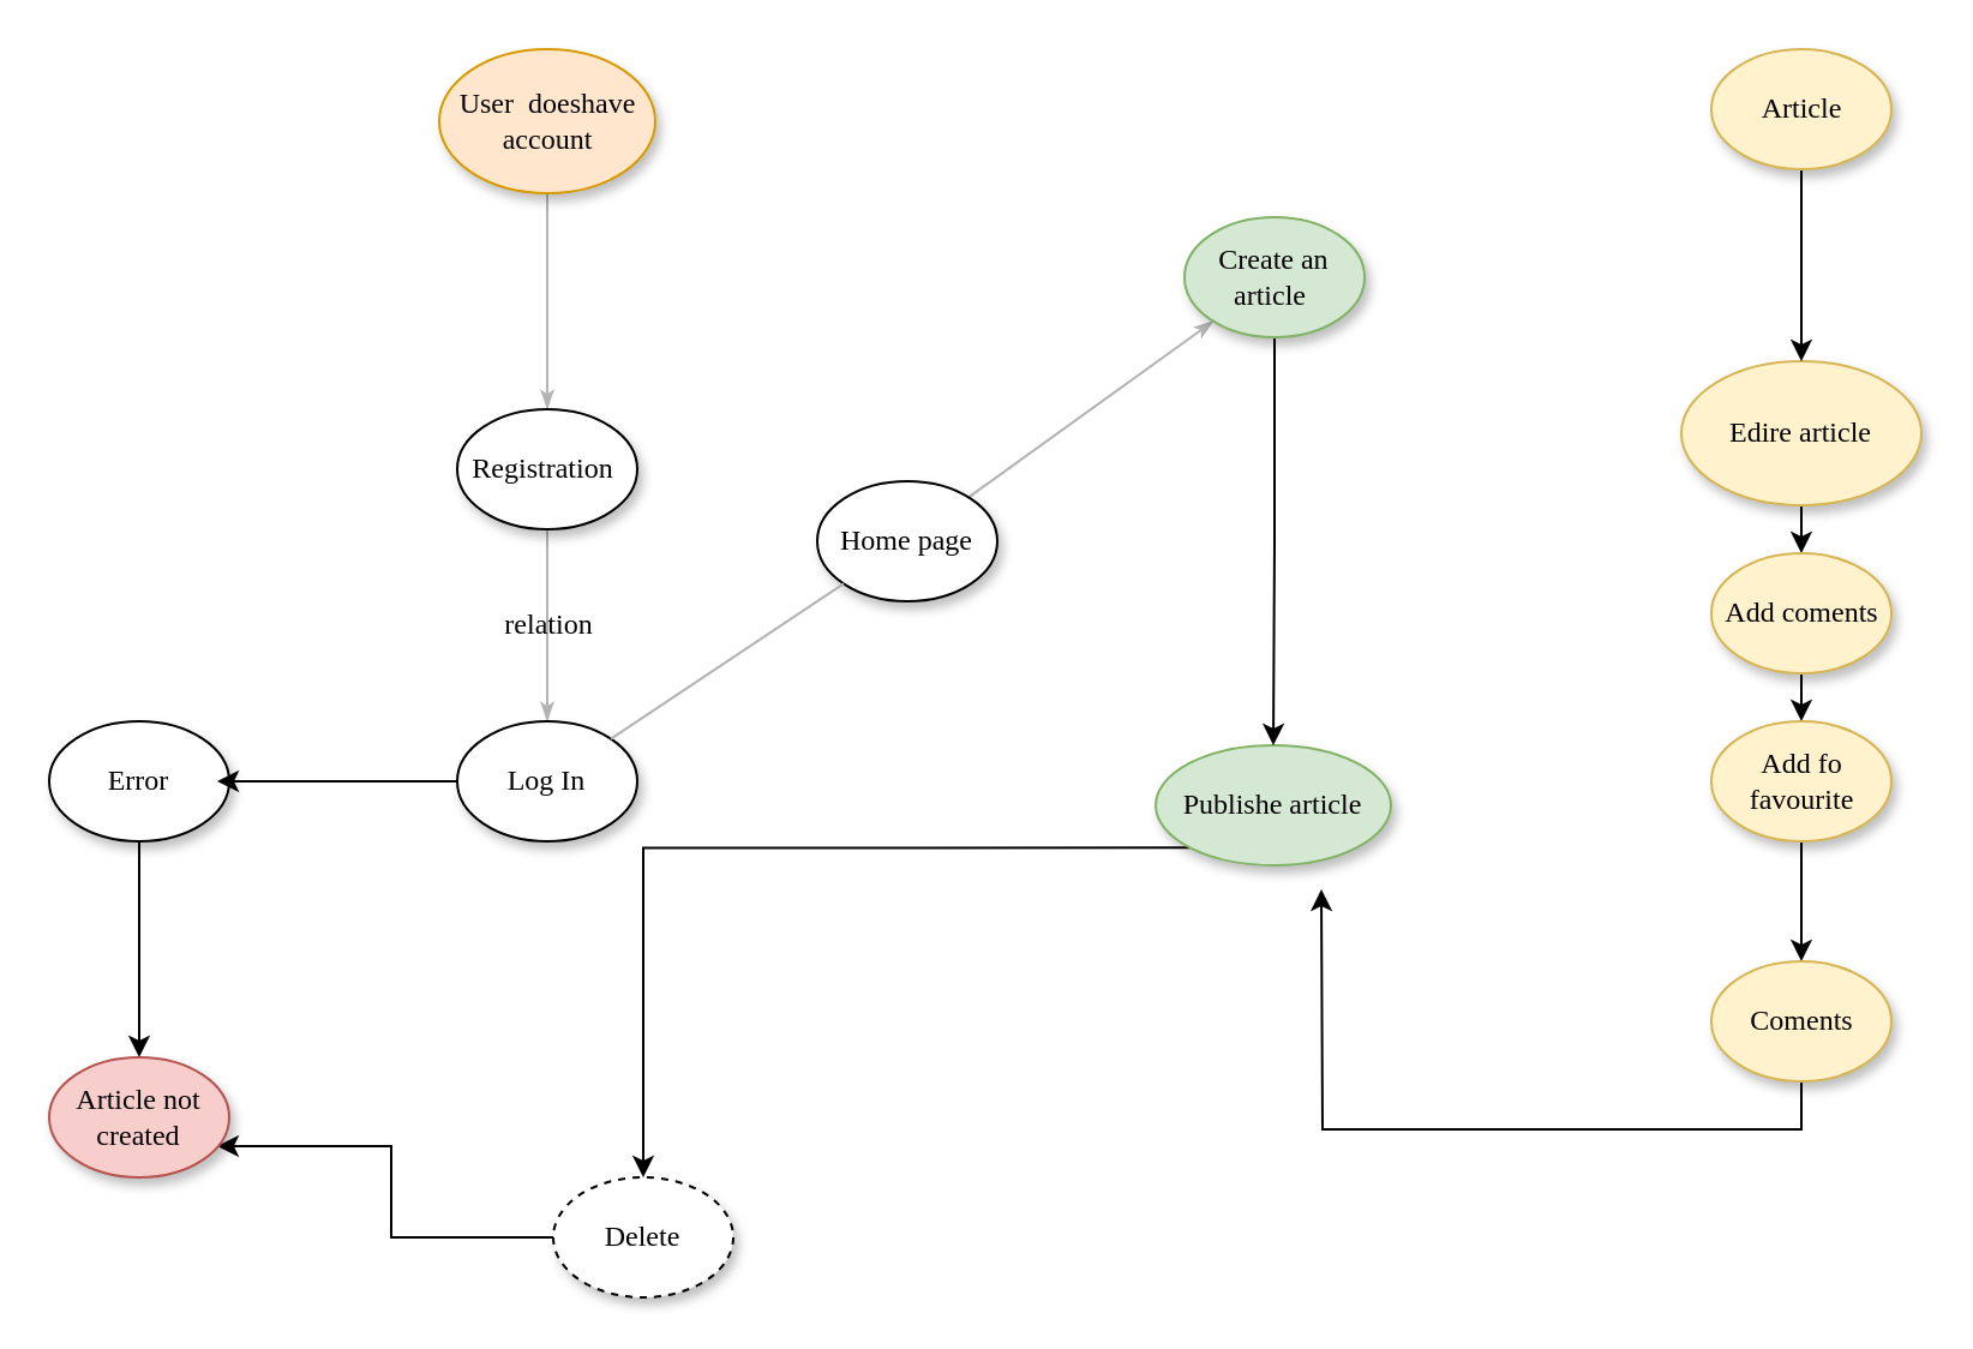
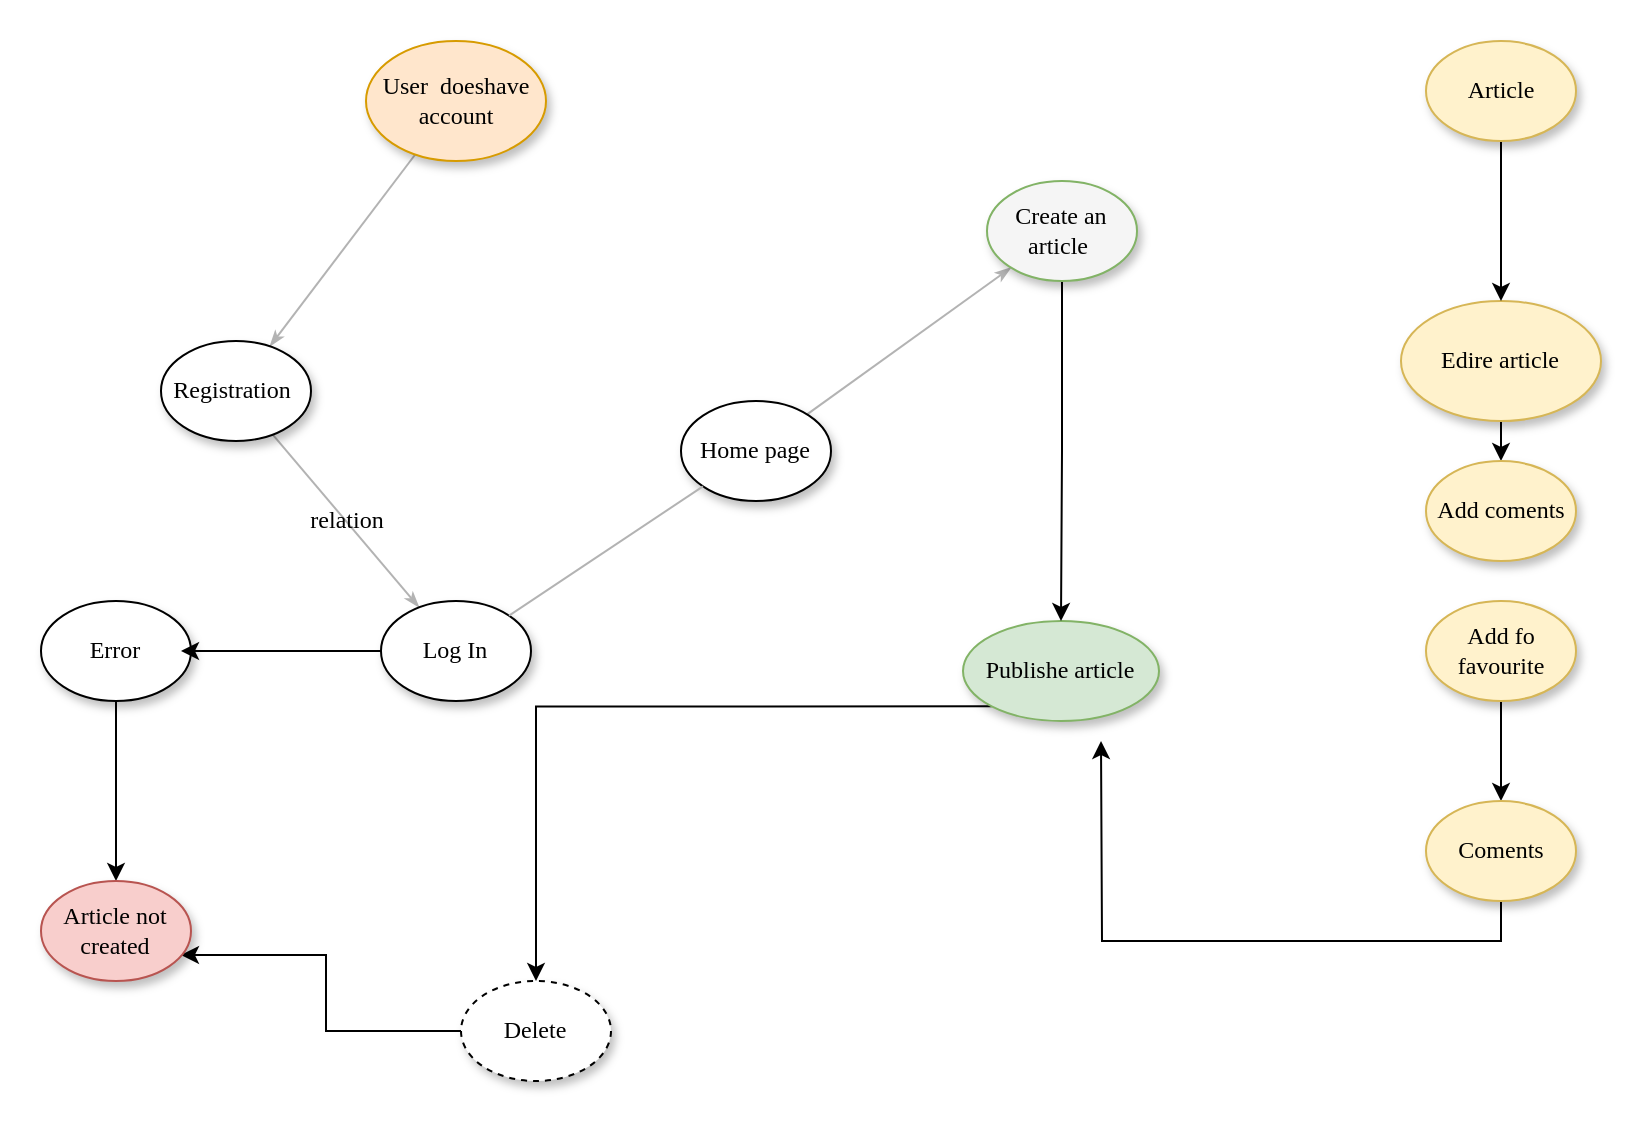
  <mxCell id="0" />
  <mxCell id="1" parent="0" />
  <mxCell id="2" value="" style="edgeStyle=none;rounded=1;html=1;labelBackgroundColor=none;startArrow=none;startFill=0;startSize=5;endArrow=classicThin;endFill=1;endSize=5;jettySize=auto;orthogonalLoop=1;strokeColor=#B3B3B3;strokeWidth=1;fontFamily=Verdana;fontSize=12" parent="1" source="3" target="17" edge="1"><mxGeometry relative="1" as="geometry" /></mxCell>
  <mxCell id="3" value="User &amp;nbsp;doeshave account&lt;br&gt;" style="ellipse;whiteSpace=wrap;html=1;rounded=0;shadow=1;comic=0;labelBackgroundColor=none;strokeWidth=1;fontFamily=Verdana;fontSize=12;align=center;fillColor=#ffe6cc;strokeColor=#d79b00;" parent="1" vertex="1"><mxGeometry x="182.5" y="20" width="90" height="60" as="geometry" /></mxCell>
  <mxCell id="4" style="edgeStyle=orthogonalEdgeStyle;rounded=0;orthogonalLoop=1;jettySize=auto;html=1;exitX=0.5;exitY=1;exitDx=0;exitDy=0;entryX=0.5;entryY=0;entryDx=0;entryDy=0;" edge="1" parent="1" source="5" target="11"><mxGeometry relative="1" as="geometry" /></mxCell>
  <mxCell id="5" value="Error" style="ellipse;whiteSpace=wrap;html=1;rounded=0;shadow=1;comic=0;labelBackgroundColor=none;strokeWidth=1;fontFamily=Verdana;fontSize=12;align=center;" parent="1" vertex="1"><mxGeometry x="20" y="300" width="75" height="50" as="geometry" /></mxCell>
  <mxCell id="6" style="edgeStyle=orthogonalEdgeStyle;rounded=0;orthogonalLoop=1;jettySize=auto;html=1;exitX=1;exitY=0.5;exitDx=0;exitDy=0;" edge="1" parent="1" source="8"><mxGeometry relative="1" as="geometry"><mxPoint x="790" y="175" as="targetPoint" /></mxGeometry></mxCell>
  <mxCell id="7" style="edgeStyle=orthogonalEdgeStyle;rounded=0;orthogonalLoop=1;jettySize=auto;html=1;exitX=0.5;exitY=1;exitDx=0;exitDy=0;entryX=0.5;entryY=0;entryDx=0;entryDy=0;" edge="1" parent="1" source="8" target="13"><mxGeometry relative="1" as="geometry" /></mxCell>
  <mxCell id="8" value="Edire article" style="ellipse;whiteSpace=wrap;html=1;rounded=0;shadow=1;comic=0;labelBackgroundColor=none;strokeWidth=1;fontFamily=Verdana;fontSize=12;align=center;fillColor=#fff2cc;strokeColor=#d6b656;" parent="1" vertex="1"><mxGeometry x="700" y="150" width="100" height="60" as="geometry" /></mxCell>
  <mxCell id="9" style="edgeStyle=orthogonalEdgeStyle;rounded=0;orthogonalLoop=1;jettySize=auto;html=1;exitX=0;exitY=0.5;exitDx=0;exitDy=0;entryX=0.933;entryY=0.74;entryDx=0;entryDy=0;entryPerimeter=0;" edge="1" parent="1" source="10" target="11"><mxGeometry relative="1" as="geometry" /></mxCell>
  <mxCell id="10" value="Delete&lt;br&gt;" style="ellipse;whiteSpace=wrap;html=1;rounded=0;shadow=1;comic=0;labelBackgroundColor=none;strokeWidth=1;fontFamily=Verdana;fontSize=12;align=center;dashed=1;" parent="1" vertex="1"><mxGeometry x="230" y="490" width="75" height="50" as="geometry" /></mxCell>
  <mxCell id="11" value="Article not created" style="ellipse;whiteSpace=wrap;html=1;rounded=0;shadow=1;comic=0;labelBackgroundColor=none;strokeWidth=1;fontFamily=Verdana;fontSize=12;align=center;fillColor=#f8cecc;strokeColor=#b85450;" parent="1" vertex="1"><mxGeometry x="20" y="440" width="75" height="50" as="geometry" /></mxCell>
- <mxCell id="12" style="edgeStyle=orthogonalEdgeStyle;rounded=0;orthogonalLoop=1;jettySize=auto;html=1;exitX=0.5;exitY=1;exitDx=0;exitDy=0;entryX=0.5;entryY=0;entryDx=0;entryDy=0;" edge="1" parent="1" source="13" target="28"><mxGeometry relative="1" as="geometry" /></mxCell>
  <mxCell id="13" value="Add coments" style="ellipse;whiteSpace=wrap;html=1;rounded=0;shadow=1;comic=0;labelBackgroundColor=none;strokeWidth=1;fontFamily=Verdana;fontSize=12;align=center;fillColor=#fff2cc;strokeColor=#d6b656;" parent="1" vertex="1"><mxGeometry x="712.5" y="230" width="75" height="50" as="geometry" /></mxCell>
  <mxCell id="14" style="edgeStyle=orthogonalEdgeStyle;rounded=0;orthogonalLoop=1;jettySize=auto;html=1;exitX=0;exitY=1;exitDx=0;exitDy=0;" edge="1" parent="1" source="15" target="10"><mxGeometry relative="1" as="geometry" /></mxCell>
  <mxCell id="15" value="Publishe article&lt;br&gt;" style="ellipse;whiteSpace=wrap;html=1;rounded=0;shadow=1;comic=0;labelBackgroundColor=none;strokeWidth=1;fontFamily=Verdana;fontSize=12;align=center;fillColor=#d5e8d4;strokeColor=#82b366;" parent="1" vertex="1"><mxGeometry x="481" y="310" width="98" height="50" as="geometry" /></mxCell>
  <mxCell id="16" value="relation" style="edgeStyle=none;rounded=1;html=1;labelBackgroundColor=none;startArrow=none;startFill=0;startSize=5;endArrow=classicThin;endFill=1;endSize=5;jettySize=auto;orthogonalLoop=1;strokeColor=#B3B3B3;strokeWidth=1;fontFamily=Verdana;fontSize=12" parent="1" source="17" target="20" edge="1"><mxGeometry relative="1" as="geometry" /></mxCell>
- <mxCell id="17" value="Registration&amp;nbsp;" style="ellipse;whiteSpace=wrap;html=1;rounded=0;shadow=1;comic=0;labelBackgroundColor=none;strokeWidth=1;fontFamily=Verdana;fontSize=12;align=center;" parent="1" vertex="1"><mxGeometry x="190" y="170" width="75" height="50" as="geometry" /></mxCell>
+ <mxCell id="17" value="Registration&amp;nbsp;" style="ellipse;whiteSpace=wrap;html=1;rounded=0;shadow=1;comic=0;labelBackgroundColor=none;strokeWidth=1;fontFamily=Verdana;fontSize=12;align=center;" parent="1" vertex="1"><mxGeometry x="80" y="170" width="75" height="50" as="geometry" /></mxCell>
  <mxCell id="18" value="" style="edgeStyle=none;rounded=1;html=1;labelBackgroundColor=none;startArrow=none;startFill=0;startSize=5;endArrow=classicThin;endFill=1;endSize=5;jettySize=auto;orthogonalLoop=1;strokeColor=#B3B3B3;strokeWidth=1;fontFamily=Verdana;fontSize=12" parent="1" source="23" target="22" edge="1"><mxGeometry relative="1" as="geometry"><Array as="points" /></mxGeometry></mxCell>
  <mxCell id="19" style="edgeStyle=orthogonalEdgeStyle;rounded=0;orthogonalLoop=1;jettySize=auto;html=1;exitX=0;exitY=0.5;exitDx=0;exitDy=0;" edge="1" parent="1" source="20"><mxGeometry relative="1" as="geometry"><mxPoint x="90" y="325" as="targetPoint" /></mxGeometry></mxCell>
  <mxCell id="20" value="Log In" style="ellipse;whiteSpace=wrap;html=1;rounded=0;shadow=1;comic=0;labelBackgroundColor=none;strokeWidth=1;fontFamily=Verdana;fontSize=12;align=center;" parent="1" vertex="1"><mxGeometry x="190" y="300" width="75" height="50" as="geometry" /></mxCell>
  <mxCell id="21" style="edgeStyle=orthogonalEdgeStyle;rounded=0;orthogonalLoop=1;jettySize=auto;html=1;exitX=0.5;exitY=1;exitDx=0;exitDy=0;entryX=0.5;entryY=0;entryDx=0;entryDy=0;" edge="1" parent="1" source="22" target="15"><mxGeometry relative="1" as="geometry" /></mxCell>
- <mxCell id="22" value="Create an article&amp;nbsp;&lt;br&gt;" style="ellipse;whiteSpace=wrap;html=1;rounded=0;shadow=1;comic=0;labelBackgroundColor=none;strokeWidth=1;fontFamily=Verdana;fontSize=12;align=center;fillColor=#d5e8d4;strokeColor=#82b366;" parent="1" vertex="1"><mxGeometry x="493" y="90" width="75" height="50" as="geometry" /></mxCell>
+ <mxCell id="22" value="Create an article&amp;nbsp;&lt;br&gt;" style="ellipse;whiteSpace=wrap;html=1;rounded=0;shadow=1;comic=0;labelBackgroundColor=none;strokeWidth=1;fontFamily=Verdana;fontSize=12;align=center;fillColor=#f5f5f5;strokeColor=#82b366;" parent="1" vertex="1"><mxGeometry x="493" y="90" width="75" height="50" as="geometry" /></mxCell>
  <mxCell id="23" value="Home page" style="ellipse;whiteSpace=wrap;html=1;rounded=0;shadow=1;comic=0;labelBackgroundColor=none;strokeWidth=1;fontFamily=Verdana;fontSize=12;align=center;" parent="1" vertex="1"><mxGeometry x="340" y="200" width="75" height="50" as="geometry" /></mxCell>
  <mxCell id="24" value="" style="edgeStyle=none;rounded=1;html=1;labelBackgroundColor=none;startArrow=none;startFill=0;startSize=5;endArrow=none;endFill=1;endSize=5;jettySize=auto;orthogonalLoop=1;strokeColor=#B3B3B3;strokeWidth=1;fontFamily=Verdana;fontSize=12" edge="1" parent="1" source="20" target="23"><mxGeometry relative="1" as="geometry"><mxPoint x="253.566" y="307.027" as="sourcePoint" /><mxPoint x="504.503" y="133.018" as="targetPoint" /><Array as="points" /></mxGeometry></mxCell>
  <mxCell id="25" style="edgeStyle=orthogonalEdgeStyle;rounded=0;orthogonalLoop=1;jettySize=auto;html=1;exitX=0.5;exitY=1;exitDx=0;exitDy=0;entryX=0.5;entryY=0;entryDx=0;entryDy=0;" edge="1" parent="1" source="26" target="8"><mxGeometry relative="1" as="geometry" /></mxCell>
  <mxCell id="26" value="Article" style="ellipse;whiteSpace=wrap;html=1;rounded=0;shadow=1;comic=0;labelBackgroundColor=none;strokeWidth=1;fontFamily=Verdana;fontSize=12;align=center;fillColor=#fff2cc;strokeColor=#d6b656;" vertex="1" parent="1"><mxGeometry x="712.5" y="20" width="75" height="50" as="geometry" /></mxCell>
  <mxCell id="27" style="edgeStyle=orthogonalEdgeStyle;rounded=0;orthogonalLoop=1;jettySize=auto;html=1;exitX=0.5;exitY=1;exitDx=0;exitDy=0;entryX=0.5;entryY=0;entryDx=0;entryDy=0;" edge="1" parent="1" source="28" target="30"><mxGeometry relative="1" as="geometry" /></mxCell>
  <mxCell id="28" value="Add fo favourite&lt;br&gt;" style="ellipse;whiteSpace=wrap;html=1;rounded=0;shadow=1;comic=0;labelBackgroundColor=none;strokeWidth=1;fontFamily=Verdana;fontSize=12;align=center;fillColor=#fff2cc;strokeColor=#d6b656;" vertex="1" parent="1"><mxGeometry x="712.5" y="300" width="75" height="50" as="geometry" /></mxCell>
  <mxCell id="29" style="edgeStyle=orthogonalEdgeStyle;rounded=0;orthogonalLoop=1;jettySize=auto;html=1;exitX=0.5;exitY=1;exitDx=0;exitDy=0;" edge="1" parent="1" source="30"><mxGeometry relative="1" as="geometry"><mxPoint x="550" y="370" as="targetPoint" /></mxGeometry></mxCell>
  <mxCell id="30" value="Coments" style="ellipse;whiteSpace=wrap;html=1;rounded=0;shadow=1;comic=0;labelBackgroundColor=none;strokeWidth=1;fontFamily=Verdana;fontSize=12;align=center;fillColor=#fff2cc;strokeColor=#d6b656;" vertex="1" parent="1"><mxGeometry x="712.5" y="400" width="75" height="50" as="geometry" /></mxCell>
